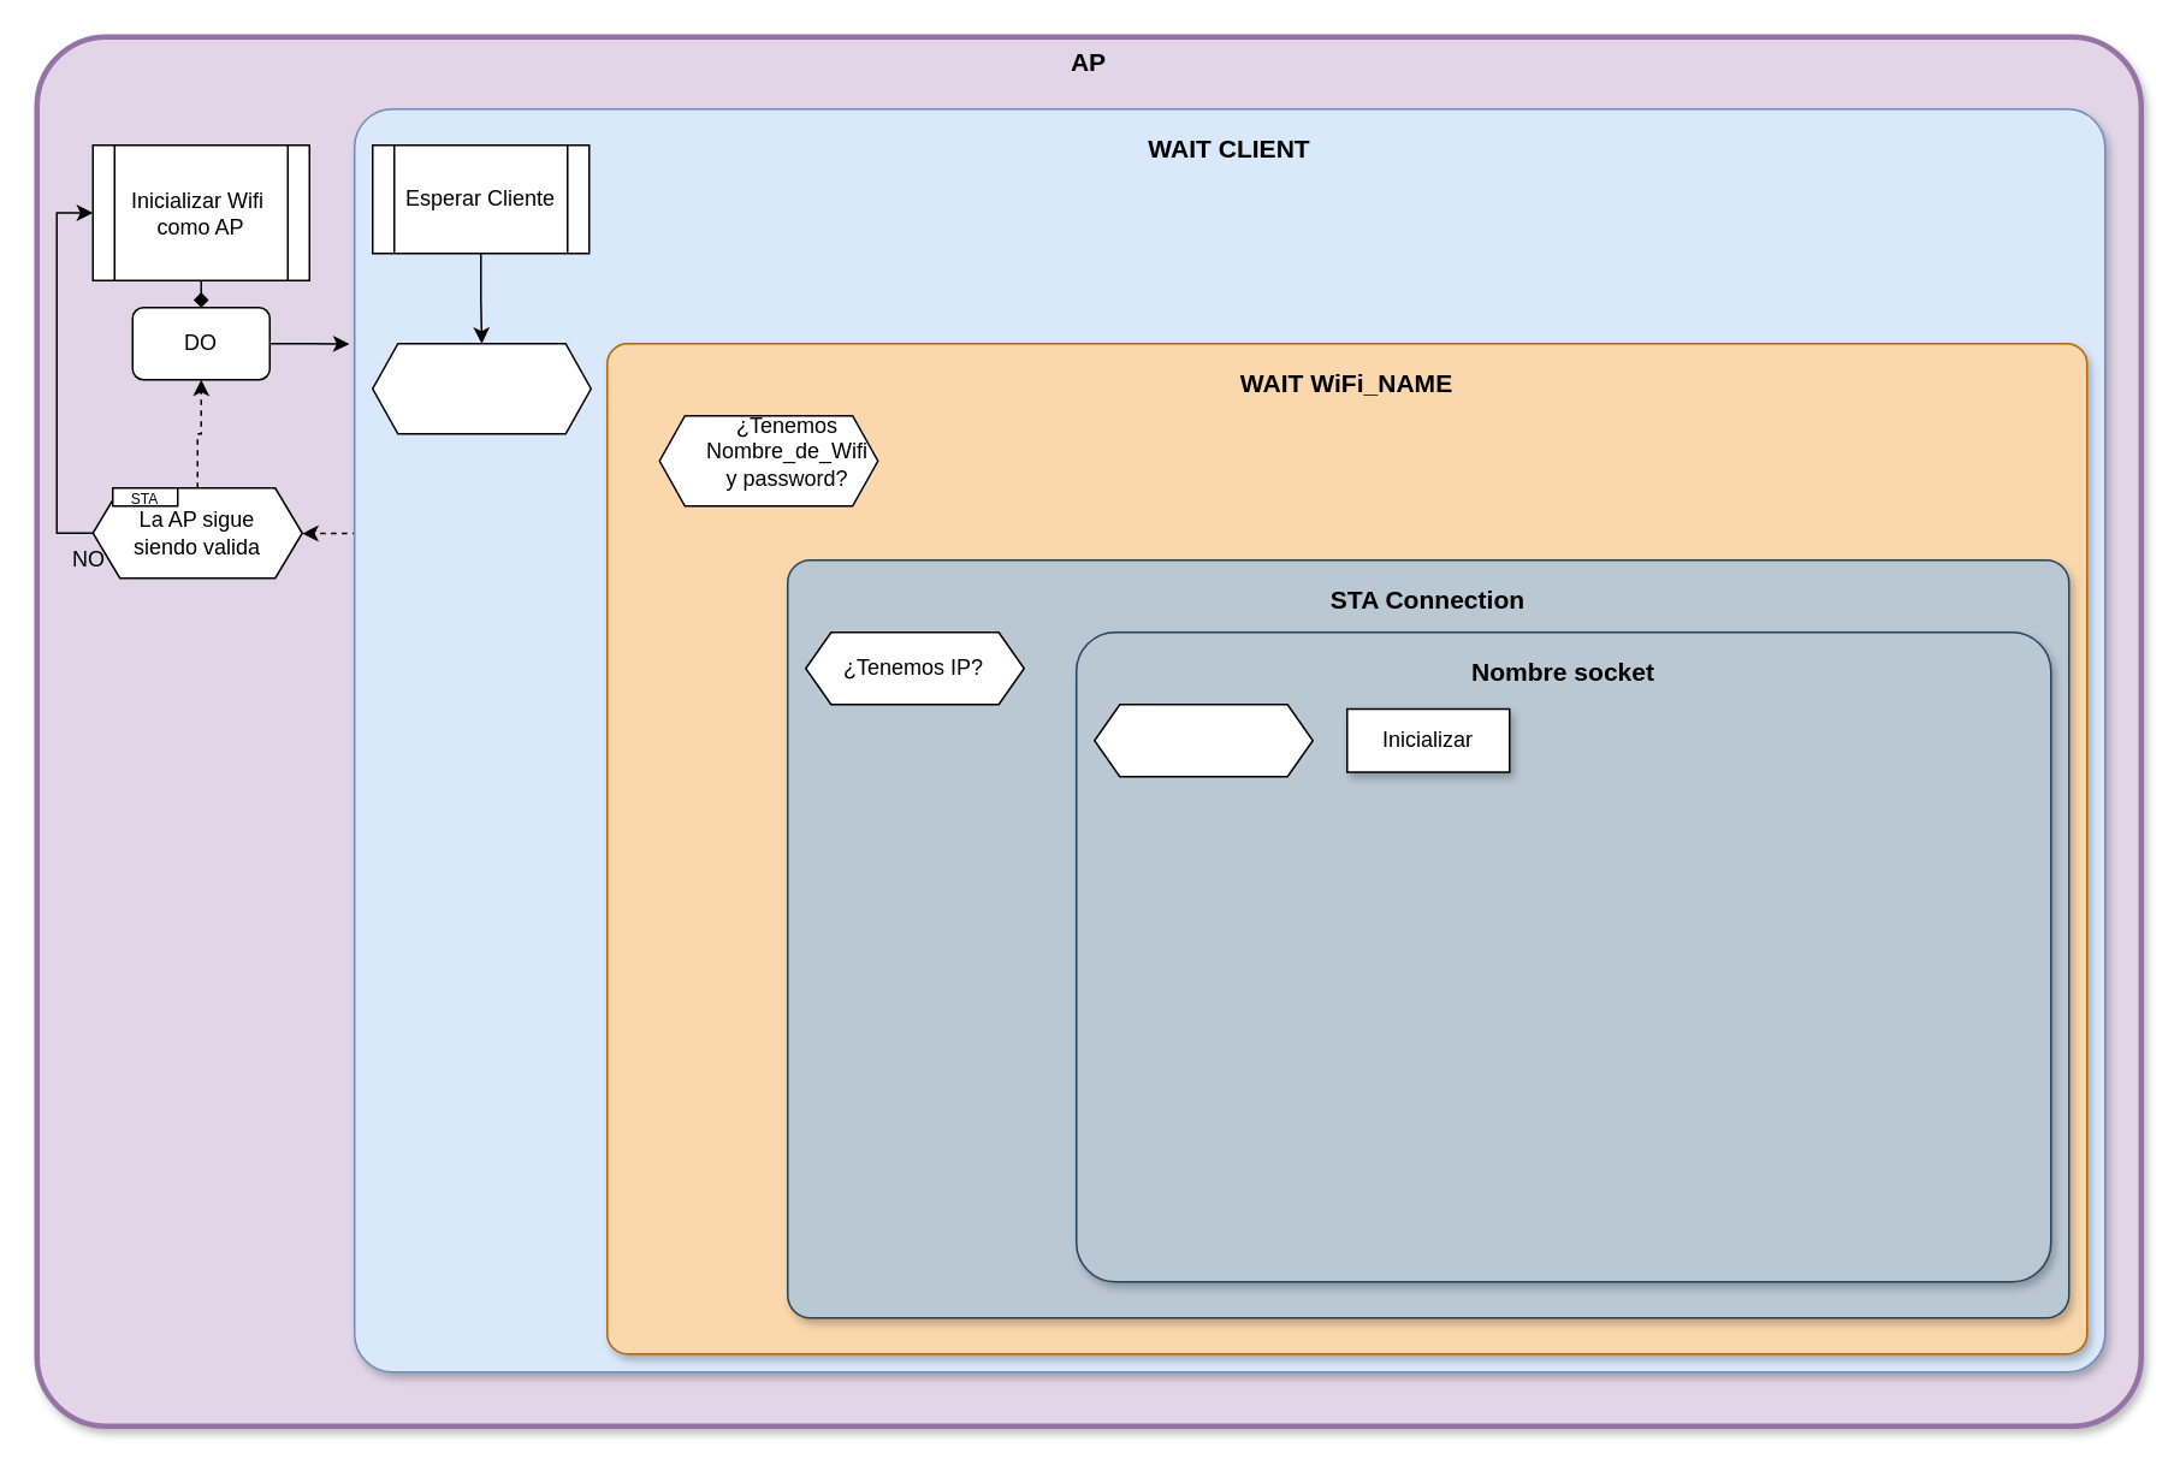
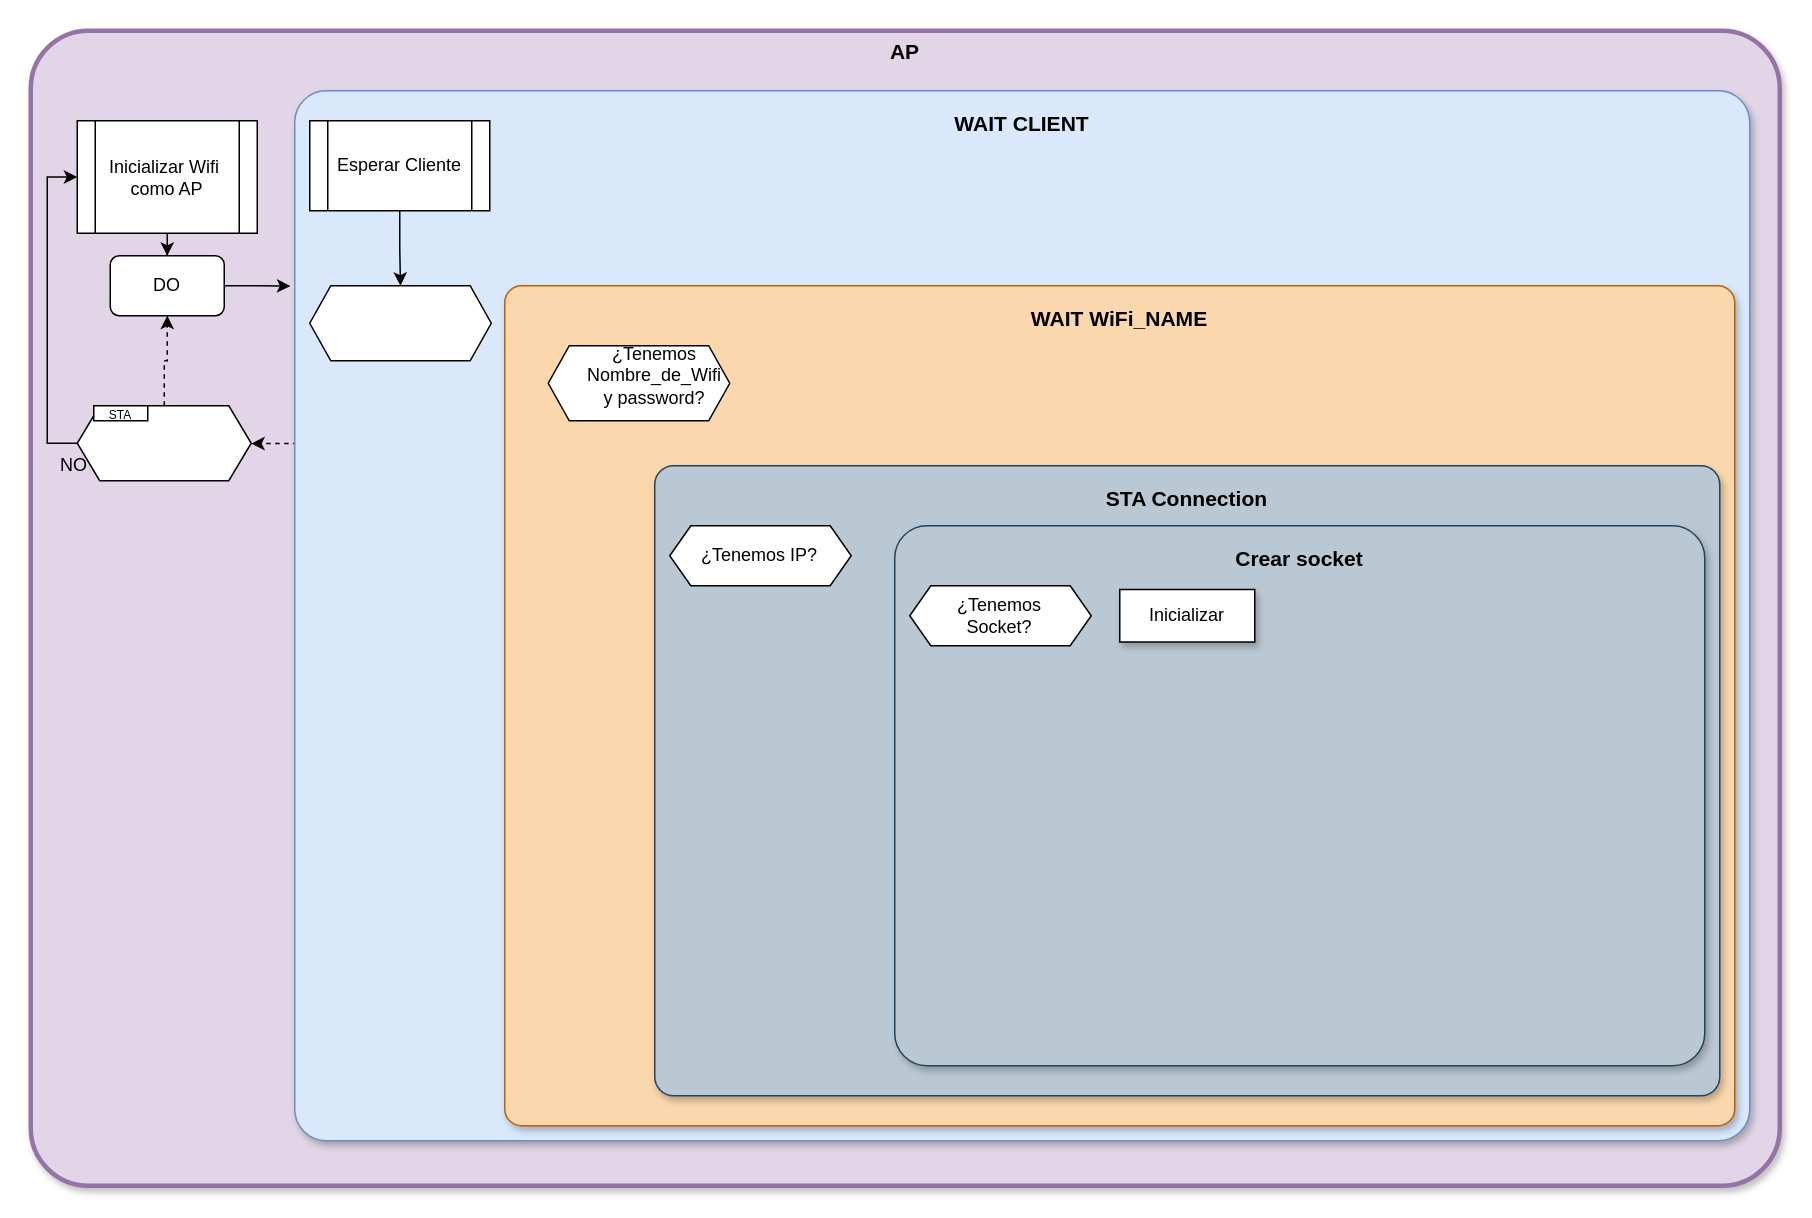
  <mxCell id="0" />
  <mxCell id="1" parent="0" />
  <mxCell id="2" value="&lt;h3 style=&quot;line-height: 0%&quot;&gt;AP&lt;/h3&gt;" style="rounded=1;whiteSpace=wrap;html=1;container=1;collapsible=0;recursiveResize=0;overflow=fill;align=center;arcSize=5;glass=0;shadow=1;comic=0;fillColor=#e1d5e7;strokeColor=#9673a6;strokeWidth=3;" parent="1" vertex="1"><mxGeometry x="20" y="20" width="1166" height="770" as="geometry" /></mxCell>
  <mxCell id="3" style="edgeStyle=orthogonalEdgeStyle;rounded=0;orthogonalLoop=1;jettySize=auto;html=1;entryX=0;entryY=0.5;entryDx=0;entryDy=0;exitX=0;exitY=0.5;exitDx=0;exitDy=0;" edge="1" parent="2" source="5" target="9"><mxGeometry relative="1" as="geometry" /></mxCell>
  <mxCell id="4" style="edgeStyle=orthogonalEdgeStyle;rounded=0;orthogonalLoop=1;jettySize=auto;html=1;dashed=1;" edge="1" parent="2" source="5" target="11"><mxGeometry relative="1" as="geometry" /></mxCell>
  <mxCell id="5" value="" style="shape=hexagon;perimeter=hexagonPerimeter2;whiteSpace=wrap;html=1;size=0.129;container=1;collapsible=0;recursiveResize=0;" vertex="1" parent="2"><mxGeometry x="31" y="250" width="116" height="50" as="geometry" /></mxCell>
- <mxCell id="6" value="La AP sigue siendo valida" style="text;html=1;strokeColor=none;fillColor=none;align=center;verticalAlign=middle;whiteSpace=wrap;rounded=0;" vertex="1" parent="5"><mxGeometry x="13" y="10" width="90" height="30" as="geometry" /></mxCell>
  <mxCell id="7" value="&lt;font style=&quot;font-size: 8px&quot;&gt;STA&lt;/font&gt;" style="rounded=0;whiteSpace=wrap;html=1;" vertex="1" parent="5"><mxGeometry x="11" width="36" height="10" as="geometry" /></mxCell>
- <mxCell id="8" style="edgeStyle=orthogonalEdgeStyle;rounded=0;orthogonalLoop=1;jettySize=auto;html=1;endArrow=diamond;" edge="1" parent="2" source="9" target="11"><mxGeometry relative="1" as="geometry" /></mxCell>
+ <mxCell id="8" style="edgeStyle=orthogonalEdgeStyle;rounded=0;orthogonalLoop=1;jettySize=auto;html=1;" edge="1" parent="2" source="9" target="11"><mxGeometry relative="1" as="geometry" /></mxCell>
  <mxCell id="9" value="Inicializar Wifi&amp;nbsp;&lt;br&gt;como AP" style="shape=process;whiteSpace=wrap;html=1;backgroundOutline=1;" vertex="1" parent="2"><mxGeometry x="31" y="60" width="120" height="75" as="geometry" /></mxCell>
  <mxCell id="10" value="NO" style="text;html=1;strokeColor=none;fillColor=none;align=center;verticalAlign=middle;whiteSpace=wrap;rounded=0;" vertex="1" parent="2"><mxGeometry x="16" y="280" width="26" height="20" as="geometry" /></mxCell>
  <mxCell id="11" value="DO" style="whiteSpace=wrap;html=1;rounded=1;" vertex="1" parent="2"><mxGeometry x="53" y="150" width="76" height="40" as="geometry" /></mxCell>
  <mxCell id="12" style="edgeStyle=orthogonalEdgeStyle;rounded=0;orthogonalLoop=1;jettySize=auto;html=1;exitX=0.002;exitY=0.336;exitDx=0;exitDy=0;entryX=1;entryY=0.5;entryDx=0;entryDy=0;dashed=1;exitPerimeter=0;" edge="1" parent="1" source="13" target="5"><mxGeometry relative="1" as="geometry" /></mxCell>
  <mxCell id="13" value="&lt;h3&gt;WAIT CLIENT&lt;/h3&gt;" style="rounded=1;whiteSpace=wrap;html=1;shadow=1;glass=0;comic=0;strokeWidth=1;fillColor=#dae8fc;strokeColor=#6c8ebf;overflow=fill;container=1;collapsible=0;recursiveResize=0;arcSize=3;" parent="1" vertex="1"><mxGeometry x="196" y="60" width="970" height="700" as="geometry" /></mxCell>
  <mxCell id="14" value="" style="shape=hexagon;perimeter=hexagonPerimeter2;whiteSpace=wrap;html=1;size=0.116;container=1;collapsible=0;recursiveResize=0;" parent="13" vertex="1"><mxGeometry x="10" y="130" width="121" height="50" as="geometry" /></mxCell>
  <mxCell id="15" value="" style="edgeStyle=orthogonalEdgeStyle;rounded=0;orthogonalLoop=1;jettySize=auto;html=1;" edge="1" parent="13" source="16" target="14"><mxGeometry relative="1" as="geometry" /></mxCell>
  <mxCell id="16" value="Esperar Cliente" style="shape=process;whiteSpace=wrap;html=1;backgroundOutline=1;" vertex="1" parent="13"><mxGeometry x="10" y="20" width="120" height="60" as="geometry" /></mxCell>
  <mxCell id="17" value="&lt;h3&gt;WAIT WiFi_NAME&lt;/h3&gt;" style="rounded=1;whiteSpace=wrap;html=1;shadow=1;glass=0;comic=0;strokeWidth=1;fillColor=#fad7ac;strokeColor=#b46504;overflow=fill;container=1;collapsible=0;recursiveResize=0;arcSize=2;" parent="1" vertex="1"><mxGeometry x="336" y="190" width="820" height="560" as="geometry" /></mxCell>
  <mxCell id="18" value="" style="shape=hexagon;perimeter=hexagonPerimeter2;whiteSpace=wrap;html=1;size=0.116;container=1;collapsible=0;recursiveResize=0;" parent="17" vertex="1"><mxGeometry x="29" y="40" width="121" height="50" as="geometry" /></mxCell>
  <mxCell id="19" value="¿Tenemos Nombre_de_Wifi y password?" style="text;html=1;strokeColor=none;fillColor=none;align=center;verticalAlign=middle;whiteSpace=wrap;rounded=0;" parent="18" vertex="1"><mxGeometry x="25.5" y="5" width="90" height="30" as="geometry" /></mxCell>
  <mxCell id="20" value="&lt;h3&gt;STA Connection&lt;/h3&gt;" style="rounded=1;whiteSpace=wrap;html=1;shadow=1;glass=0;comic=0;strokeWidth=1;fillColor=#bac8d3;strokeColor=#23445d;overflow=fill;container=1;collapsible=0;recursiveResize=0;arcSize=3;" parent="1" vertex="1"><mxGeometry x="436" y="310" width="710" height="420" as="geometry" /></mxCell>
  <mxCell id="21" value="" style="shape=hexagon;perimeter=hexagonPerimeter2;whiteSpace=wrap;html=1;size=0.116;container=1;collapsible=0;recursiveResize=0;" parent="20" vertex="1"><mxGeometry x="10" y="40" width="121" height="40" as="geometry" /></mxCell>
  <mxCell id="22" value="¿Tenemos IP?" style="text;html=1;strokeColor=none;fillColor=none;align=center;verticalAlign=middle;whiteSpace=wrap;rounded=0;" parent="21" vertex="1"><mxGeometry x="14.5" y="5" width="90" height="30" as="geometry" /></mxCell>
- <mxCell id="23" value="&lt;h3&gt;Nombre socket&lt;/h3&gt;" style="rounded=1;whiteSpace=wrap;html=1;shadow=1;glass=0;comic=0;strokeWidth=1;fillColor=#bac8d3;strokeColor=#23445d;overflow=fill;container=1;collapsible=0;recursiveResize=0;arcSize=6;" parent="1" vertex="1"><mxGeometry x="596" y="350" width="540" height="360" as="geometry" /></mxCell>
+ <mxCell id="23" value="&lt;h3&gt;Crear socket&lt;/h3&gt;" style="rounded=1;whiteSpace=wrap;html=1;shadow=1;glass=0;comic=0;strokeWidth=1;fillColor=#bac8d3;strokeColor=#23445d;overflow=fill;container=1;collapsible=0;recursiveResize=0;arcSize=6;" parent="1" vertex="1"><mxGeometry x="596" y="350" width="540" height="360" as="geometry" /></mxCell>
  <mxCell id="24" value="" style="shape=hexagon;perimeter=hexagonPerimeter2;whiteSpace=wrap;html=1;size=0.116;container=1;collapsible=0;recursiveResize=0;" parent="23" vertex="1"><mxGeometry x="10" y="40" width="121" height="40" as="geometry" /></mxCell>
+ <mxCell id="25" value="¿Tenemos Socket?" style="text;html=1;strokeColor=none;fillColor=none;align=center;verticalAlign=middle;whiteSpace=wrap;rounded=0;" parent="24" vertex="1"><mxGeometry x="14.5" y="5" width="90" height="30" as="geometry" /></mxCell>
  <mxCell id="26" value="Inicializar" style="rounded=0;whiteSpace=wrap;html=1;shadow=1;glass=0;comic=0;strokeWidth=1;" parent="23" vertex="1"><mxGeometry x="150" y="42.5" width="90" height="35" as="geometry" /></mxCell>
  <mxCell id="27" style="edgeStyle=orthogonalEdgeStyle;rounded=0;orthogonalLoop=1;jettySize=auto;html=1;entryX=-0.003;entryY=0.186;entryDx=0;entryDy=0;exitX=1;exitY=0.5;exitDx=0;exitDy=0;entryPerimeter=0;" edge="1" parent="1" source="11" target="13"><mxGeometry relative="1" as="geometry" /></mxCell>
